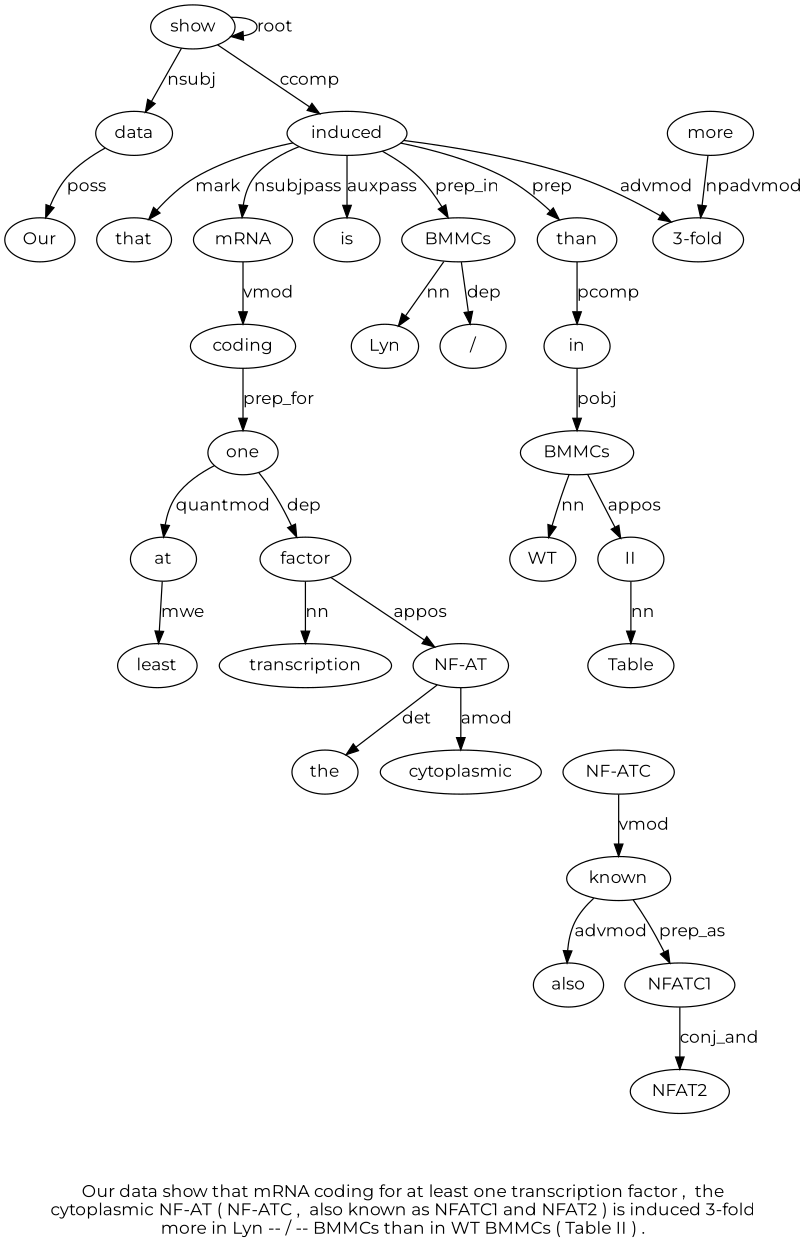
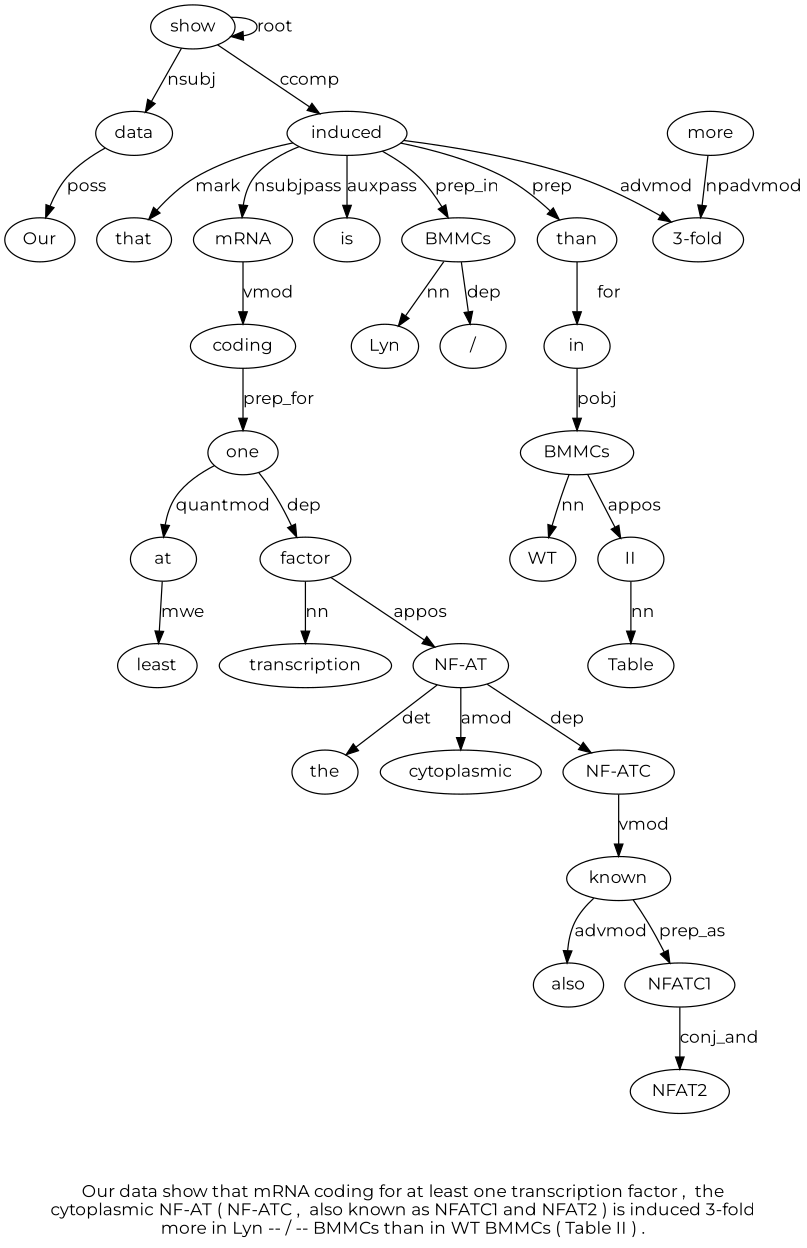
  digraph {
    fontname=Montserrat
    label="Our data show that mRNA coding for at least one transcription factor ,  the\ncytoplasmic NF-AT ( NF-ATC ,  also known as NFATC1 and NFAT2 ) is induced 3-fold\nmore in Lyn -- / -- BMMCs than in WT BMMCs ( Table II ) ."
    node [fillcolor=white fontname=Montserrat style=filled]
    edge [fontname=Montserrat]
    n1 [label=data]
    n2 [label=Our]
    n3 [label=show]
    n4 [label=induced]
    n5 [label=that]
    n6 [label=mRNA]
    n7 [label=is]
    n8 [label=BMMCs]
    n9 [label=than]
    n10 [label="3-fold"]
    n11 [label=coding]
    n12 [label=more]
    n13 [label=Lyn]
    n14 [label="/"]
    n15 [label=in]
    n16 [label=one]
    n17 [label=at]
    n18 [label=factor]
    n19 [label=least]
    n20 [label=transcription]
    n21 [label="NF-AT"]
    n22 [label=the]
    n23 [label=cytoplasmic]
    n24 [label="NF-ATC"]
    n25 [label=known]
    n26 [label=also]
    n27 [label=NFATC1]
    n28 [label=NFAT2]
    n29 [label=BMMCs]
    n30 [label=WT]
    n31 [label=II]
    n32 [label=Table]
    n1 -> n2 [label=poss]
    n3 -> n1 [label=nsubj]
    n3 -> n3 [label=root]
    n3 -> n4 [label=ccomp]
    n4 -> n5 [label=mark]
    n4 -> n6 [label=nsubjpass]
    n4 -> n7 [label=auxpass]
    n4 -> n8 [label=prep_in]
    n4 -> n9 [label=prep]
    n4 -> n10 [label=advmod]
    n6 -> n11 [label=vmod]
    n8 -> n13 [label=nn]
    n8 -> n14 [label=dep]
-   n9 -> n15 [label=pcomp]
+   n9 -> n15 [label=for]
    n11 -> n16 [label=prep_for]
    n12 -> n10 [label=npadvmod]
    n15 -> n29 [label=pobj]
    n16 -> n17 [label=quantmod]
    n16 -> n18 [label=dep]
    n17 -> n19 [label=mwe]
    n18 -> n20 [label=nn]
    n18 -> n21 [label=appos]
    n21 -> n22 [label=det]
    n21 -> n23 [label=amod]
+   n21 -> n24 [label=dep]
    n24 -> n25 [label=vmod]
    n25 -> n26 [label=advmod]
    n25 -> n27 [label=prep_as]
    n27 -> n28 [label=conj_and]
    n29 -> n30 [label=nn]
    n29 -> n31 [label=appos]
    n31 -> n32 [label=nn]
  }
